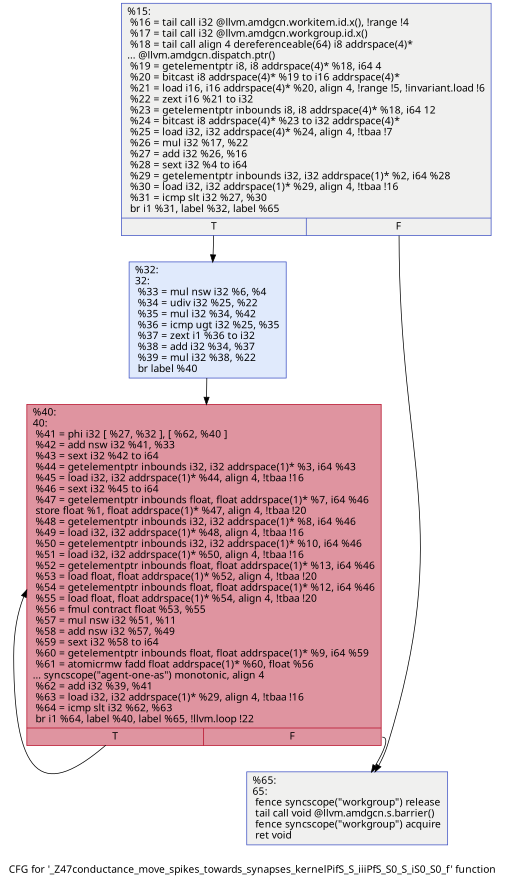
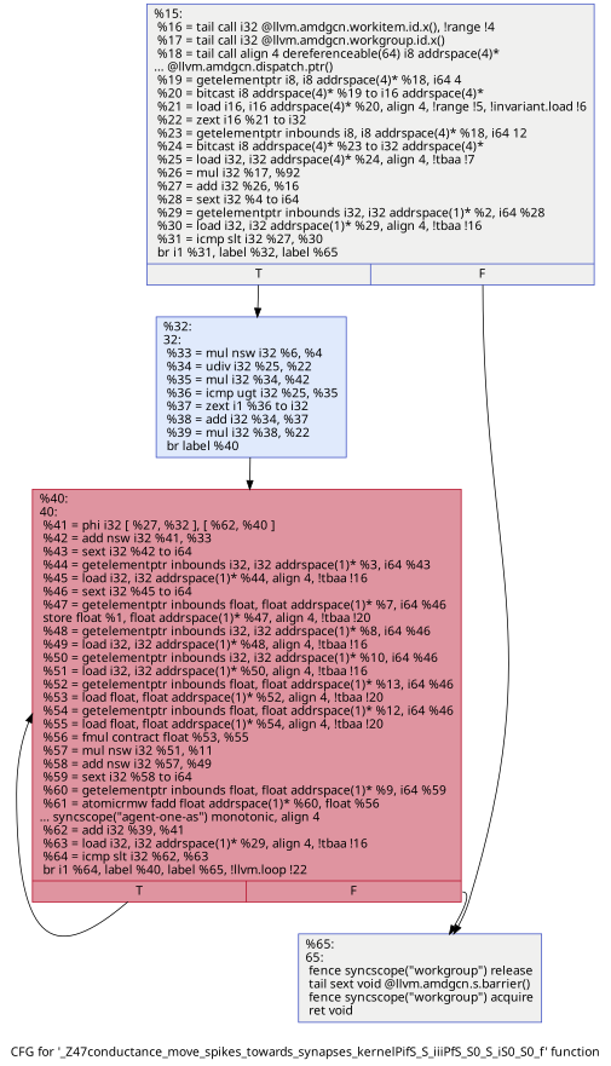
  digraph {
    fontname="Noto Sans"
    label="CFG for '_Z47conductance_move_spikes_towards_synapses_kernelPifS_S_iiiPfS_S0_S_iS0_S0_f' function"
    node [color="#3d50c3ff" fillcolor="#dedcdb70" fontname="Noto Sans" shape=record style=filled]
    edge [fontname="Noto Sans" tailport=s0]
-   n1 [label="{%15:\l  %16 = tail call i32 @llvm.amdgcn.workitem.id.x(), !range !4\l  %17 = tail call i32 @llvm.amdgcn.workgroup.id.x()\l  %18 = tail call align 4 dereferenceable(64) i8 addrspace(4)*\l... @llvm.amdgcn.dispatch.ptr()\l  %19 = getelementptr i8, i8 addrspace(4)* %18, i64 4\l  %20 = bitcast i8 addrspace(4)* %19 to i16 addrspace(4)*\l  %21 = load i16, i16 addrspace(4)* %20, align 4, !range !5, !invariant.load !6\l  %22 = zext i16 %21 to i32\l  %23 = getelementptr inbounds i8, i8 addrspace(4)* %18, i64 12\l  %24 = bitcast i8 addrspace(4)* %23 to i32 addrspace(4)*\l  %25 = load i32, i32 addrspace(4)* %24, align 4, !tbaa !7\l  %26 = mul i32 %17, %22\l  %27 = add i32 %26, %16\l  %28 = sext i32 %4 to i64\l  %29 = getelementptr inbounds i32, i32 addrspace(1)* %2, i64 %28\l  %30 = load i32, i32 addrspace(1)* %29, align 4, !tbaa !16\l  %31 = icmp slt i32 %27, %30\l  br i1 %31, label %32, label %65\l|{<s0>T|<s1>F}}"]
+   n1 [label="{%15:\l  %16 = tail call i32 @llvm.amdgcn.workitem.id.x(), !range !4\l  %17 = tail call i32 @llvm.amdgcn.workgroup.id.x()\l  %18 = tail call align 4 dereferenceable(64) i8 addrspace(4)*\l... @llvm.amdgcn.dispatch.ptr()\l  %19 = getelementptr i8, i8 addrspace(4)* %18, i64 4\l  %20 = bitcast i8 addrspace(4)* %19 to i16 addrspace(4)*\l  %21 = load i16, i16 addrspace(4)* %20, align 4, !range !5, !invariant.load !6\l  %22 = zext i16 %21 to i32\l  %23 = getelementptr inbounds i8, i8 addrspace(4)* %18, i64 12\l  %24 = bitcast i8 addrspace(4)* %23 to i32 addrspace(4)*\l  %25 = load i32, i32 addrspace(4)* %24, align 4, !tbaa !7\l  %26 = mul i32 %17, %92\l  %27 = add i32 %26, %16\l  %28 = sext i32 %4 to i64\l  %29 = getelementptr inbounds i32, i32 addrspace(1)* %2, i64 %28\l  %30 = load i32, i32 addrspace(1)* %29, align 4, !tbaa !16\l  %31 = icmp slt i32 %27, %30\l  br i1 %31, label %32, label %65\l|{<s0>T|<s1>F}}"]
    n2 [fillcolor="#b9d0f970" label="{%32:\l32:                                               \l  %33 = mul nsw i32 %6, %4\l  %34 = udiv i32 %25, %22\l  %35 = mul i32 %34, %42\l  %36 = icmp ugt i32 %25, %35\l  %37 = zext i1 %36 to i32\l  %38 = add i32 %34, %37\l  %39 = mul i32 %38, %22\l  br label %40\l}"]
-   n3 [label="{%65:\l65:                                               \l  fence syncscope(\"workgroup\") release\l  tail call void @llvm.amdgcn.s.barrier()\l  fence syncscope(\"workgroup\") acquire\l  ret void\l}"]
+   n3 [label="{%65:\l65:                                               \l  fence syncscope(\"workgroup\") release\l  tail sext void @llvm.amdgcn.s.barrier()\l  fence syncscope(\"workgroup\") acquire\l  ret void\l}"]
    n4 [color="#b70d28ff" fillcolor="#b70d2870" label="{%40:\l40:                                               \l  %41 = phi i32 [ %27, %32 ], [ %62, %40 ]\l  %42 = add nsw i32 %41, %33\l  %43 = sext i32 %42 to i64\l  %44 = getelementptr inbounds i32, i32 addrspace(1)* %3, i64 %43\l  %45 = load i32, i32 addrspace(1)* %44, align 4, !tbaa !16\l  %46 = sext i32 %45 to i64\l  %47 = getelementptr inbounds float, float addrspace(1)* %7, i64 %46\l  store float %1, float addrspace(1)* %47, align 4, !tbaa !20\l  %48 = getelementptr inbounds i32, i32 addrspace(1)* %8, i64 %46\l  %49 = load i32, i32 addrspace(1)* %48, align 4, !tbaa !16\l  %50 = getelementptr inbounds i32, i32 addrspace(1)* %10, i64 %46\l  %51 = load i32, i32 addrspace(1)* %50, align 4, !tbaa !16\l  %52 = getelementptr inbounds float, float addrspace(1)* %13, i64 %46\l  %53 = load float, float addrspace(1)* %52, align 4, !tbaa !20\l  %54 = getelementptr inbounds float, float addrspace(1)* %12, i64 %46\l  %55 = load float, float addrspace(1)* %54, align 4, !tbaa !20\l  %56 = fmul contract float %53, %55\l  %57 = mul nsw i32 %51, %11\l  %58 = add nsw i32 %57, %49\l  %59 = sext i32 %58 to i64\l  %60 = getelementptr inbounds float, float addrspace(1)* %9, i64 %59\l  %61 = atomicrmw fadd float addrspace(1)* %60, float %56\l... syncscope(\"agent-one-as\") monotonic, align 4\l  %62 = add i32 %39, %41\l  %63 = load i32, i32 addrspace(1)* %29, align 4, !tbaa !16\l  %64 = icmp slt i32 %62, %63\l  br i1 %64, label %40, label %65, !llvm.loop !22\l|{<s0>T|<s1>F}}"]
    n1 -> n2
    n1 -> n3 [tailport=s1]
    n2 -> n4
    n4 -> n3 [tailport=s1]
    n4 -> n4
  }
